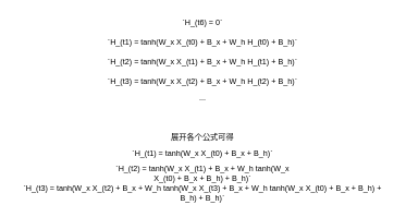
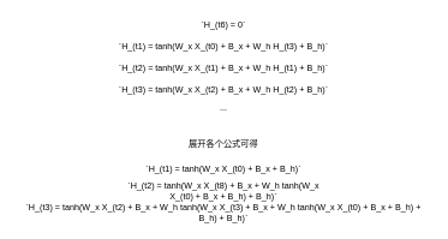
  <mxCell id="0" />
  <mxCell id="1" parent="0" />
  <mxCell id="2" value="`H_(t6) = 0`" style="text;html=1;strokeColor=none;fillColor=none;align=center;verticalAlign=middle;whiteSpace=wrap;rounded=0;" parent="1" vertex="1"><mxGeometry x="160" y="20" width="300" height="30" as="geometry" /></mxCell>
- <mxCell id="3" value="`H_(t1) = tanh(W_x X_(t0) + B_x + W_h H_(t0) + B_h)`" style="text;html=1;strokeColor=none;fillColor=none;align=center;verticalAlign=middle;whiteSpace=wrap;rounded=0;" parent="1" vertex="1"><mxGeometry x="160" y="50" width="300" height="30" as="geometry" /></mxCell>
+ <mxCell id="3" value="`H_(t1) = tanh(W_x X_(t0) + B_x + W_h H_(t3) + B_h)`" style="text;html=1;strokeColor=none;fillColor=none;align=center;verticalAlign=middle;whiteSpace=wrap;rounded=0;" parent="1" vertex="1"><mxGeometry x="160" y="50" width="300" height="30" as="geometry" /></mxCell>
  <mxCell id="4" value="`H_(t2) = tanh(W_x X_(t1) + B_x + W_h H_(t1) + B_h)`" style="text;html=1;strokeColor=none;fillColor=none;align=center;verticalAlign=middle;whiteSpace=wrap;rounded=0;" parent="1" vertex="1"><mxGeometry x="160" y="80" width="300" height="30" as="geometry" /></mxCell>
  <mxCell id="5" value="`H_(t3) = tanh(W_x X_(t2) + B_x + W_h H_(t2) + B_h)`" style="text;html=1;strokeColor=none;fillColor=none;align=center;verticalAlign=middle;whiteSpace=wrap;rounded=0;" parent="1" vertex="1"><mxGeometry x="160" y="110" width="300" height="30" as="geometry" /></mxCell>
  <mxCell id="6" value="..." style="text;html=1;strokeColor=none;fillColor=none;align=center;verticalAlign=middle;whiteSpace=wrap;rounded=0;" parent="1" vertex="1"><mxGeometry x="290" y="140" width="40" height="20" as="geometry" /></mxCell>
  <mxCell id="7" value="`H_(t1) = tanh(W_x X_(t0) + B_x + B_h)`" style="text;html=1;strokeColor=none;fillColor=none;align=center;verticalAlign=middle;whiteSpace=wrap;rounded=0;" parent="1" vertex="1"><mxGeometry x="160" y="220" width="300" height="30" as="geometry" /></mxCell>
- <mxCell id="8" value="展开各个公式可得" style="text;html=1;strokeColor=none;fillColor=none;align=center;verticalAlign=middle;whiteSpace=wrap;rounded=0;" parent="1" vertex="1"><mxGeometry x="255" y="200" width="110" height="20" as="geometry" /></mxCell>
- <mxCell id="9" value="`H_(t2) = tanh(W_x X_(t1) + B_x + W_h tanh(W_x X_(t0) + B_x + B_h)&amp;nbsp;+ B_h)`" style="text;html=1;strokeColor=none;fillColor=none;align=center;verticalAlign=middle;whiteSpace=wrap;rounded=0;" parent="1" vertex="1"><mxGeometry x="160" y="250" width="300" height="30" as="geometry" /></mxCell>
+ <mxCell id="8" value="展开各个公式可得" style="text;html=1;strokeColor=none;fillColor=none;align=center;verticalAlign=middle;whiteSpace=wrap;rounded=0;" parent="1" vertex="1"><mxGeometry x="255" y="190" width="110" height="20" as="geometry" /></mxCell>
+ <mxCell id="9" value="`H_(t2) = tanh(W_x X_(t8) + B_x + W_h tanh(W_x X_(t0) + B_x + B_h)&amp;nbsp;+ B_h)`" style="text;html=1;strokeColor=none;fillColor=none;align=center;verticalAlign=middle;whiteSpace=wrap;rounded=0;" parent="1" vertex="1"><mxGeometry x="160" y="250" width="300" height="30" as="geometry" /></mxCell>
  <mxCell id="10" value="`H_(t3) = tanh(W_x X_(t2) + B_x + W_h tanh(W_x X_(t3) + B_x + W_h tanh(W_x X_(t0) + B_x + B_h)&amp;nbsp;+ B_h)&amp;nbsp;+ B_h)`" style="text;html=1;strokeColor=none;fillColor=none;align=center;verticalAlign=middle;whiteSpace=wrap;rounded=0;" parent="1" vertex="1"><mxGeometry x="20" y="280" width="580" height="30" as="geometry" /></mxCell>
